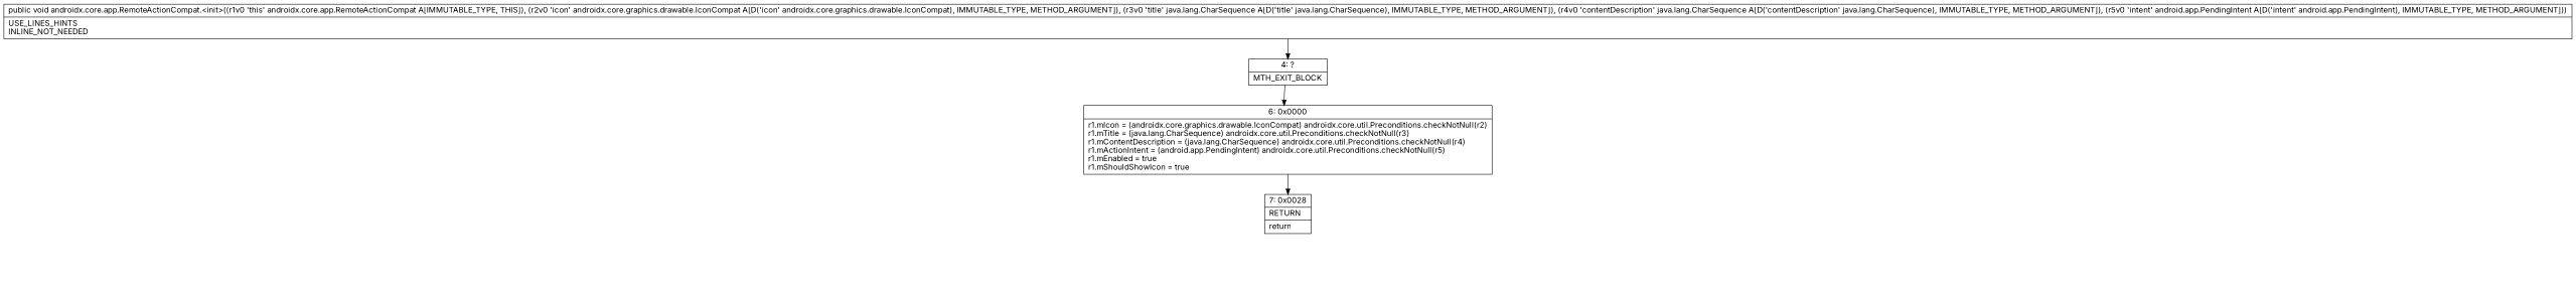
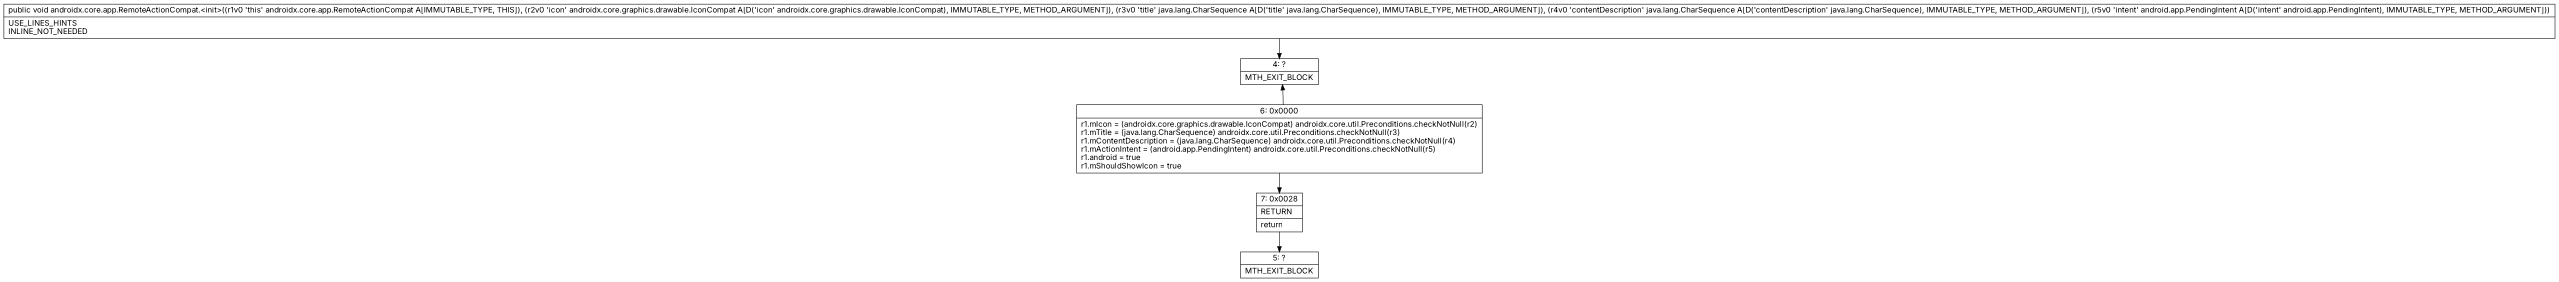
  digraph {
    fontname=Inter
    node [fontname=Inter shape=record]
    edge [fontname=Inter]
    n1 [label="{4\:\ ?|MTH_EXIT_BLOCK\l}"]
-   n2 [label="{6\:\ 0x0000|r1.mIcon = (androidx.core.graphics.drawable.IconCompat) androidx.core.util.Preconditions.checkNotNull(r2)\lr1.mTitle = (java.lang.CharSequence) androidx.core.util.Preconditions.checkNotNull(r3)\lr1.mContentDescription = (java.lang.CharSequence) androidx.core.util.Preconditions.checkNotNull(r4)\lr1.mActionIntent = (android.app.PendingIntent) androidx.core.util.Preconditions.checkNotNull(r5)\lr1.mEnabled = true\lr1.mShouldShowIcon = true\l}"]
+   n2 [label="{6\:\ 0x0000|r1.mIcon = (androidx.core.graphics.drawable.IconCompat) androidx.core.util.Preconditions.checkNotNull(r2)\lr1.mTitle = (java.lang.CharSequence) androidx.core.util.Preconditions.checkNotNull(r3)\lr1.mContentDescription = (java.lang.CharSequence) androidx.core.util.Preconditions.checkNotNull(r4)\lr1.mActionIntent = (android.app.PendingIntent) androidx.core.util.Preconditions.checkNotNull(r5)\lr1.android = true\lr1.mShouldShowIcon = true\l}"]
    n3 [label="{7\:\ 0x0028|RETURN\l|return\l}"]
+   n4 [label="{5\:\ ?|MTH_EXIT_BLOCK\l}"]
    n5 [label="{public void androidx.core.app.RemoteActionCompat.\<init\>((r1v0 'this' androidx.core.app.RemoteActionCompat A[IMMUTABLE_TYPE, THIS]), (r2v0 'icon' androidx.core.graphics.drawable.IconCompat A[D('icon' androidx.core.graphics.drawable.IconCompat), IMMUTABLE_TYPE, METHOD_ARGUMENT]), (r3v0 'title' java.lang.CharSequence A[D('title' java.lang.CharSequence), IMMUTABLE_TYPE, METHOD_ARGUMENT]), (r4v0 'contentDescription' java.lang.CharSequence A[D('contentDescription' java.lang.CharSequence), IMMUTABLE_TYPE, METHOD_ARGUMENT]), (r5v0 'intent' android.app.PendingIntent A[D('intent' android.app.PendingIntent), IMMUTABLE_TYPE, METHOD_ARGUMENT]))  | USE_LINES_HINTS\lINLINE_NOT_NEEDED\l}"]
-   n1 -> n2
+   n2 -> n1
    n2 -> n3
+   n3 -> n4
    n5 -> n1
  }
